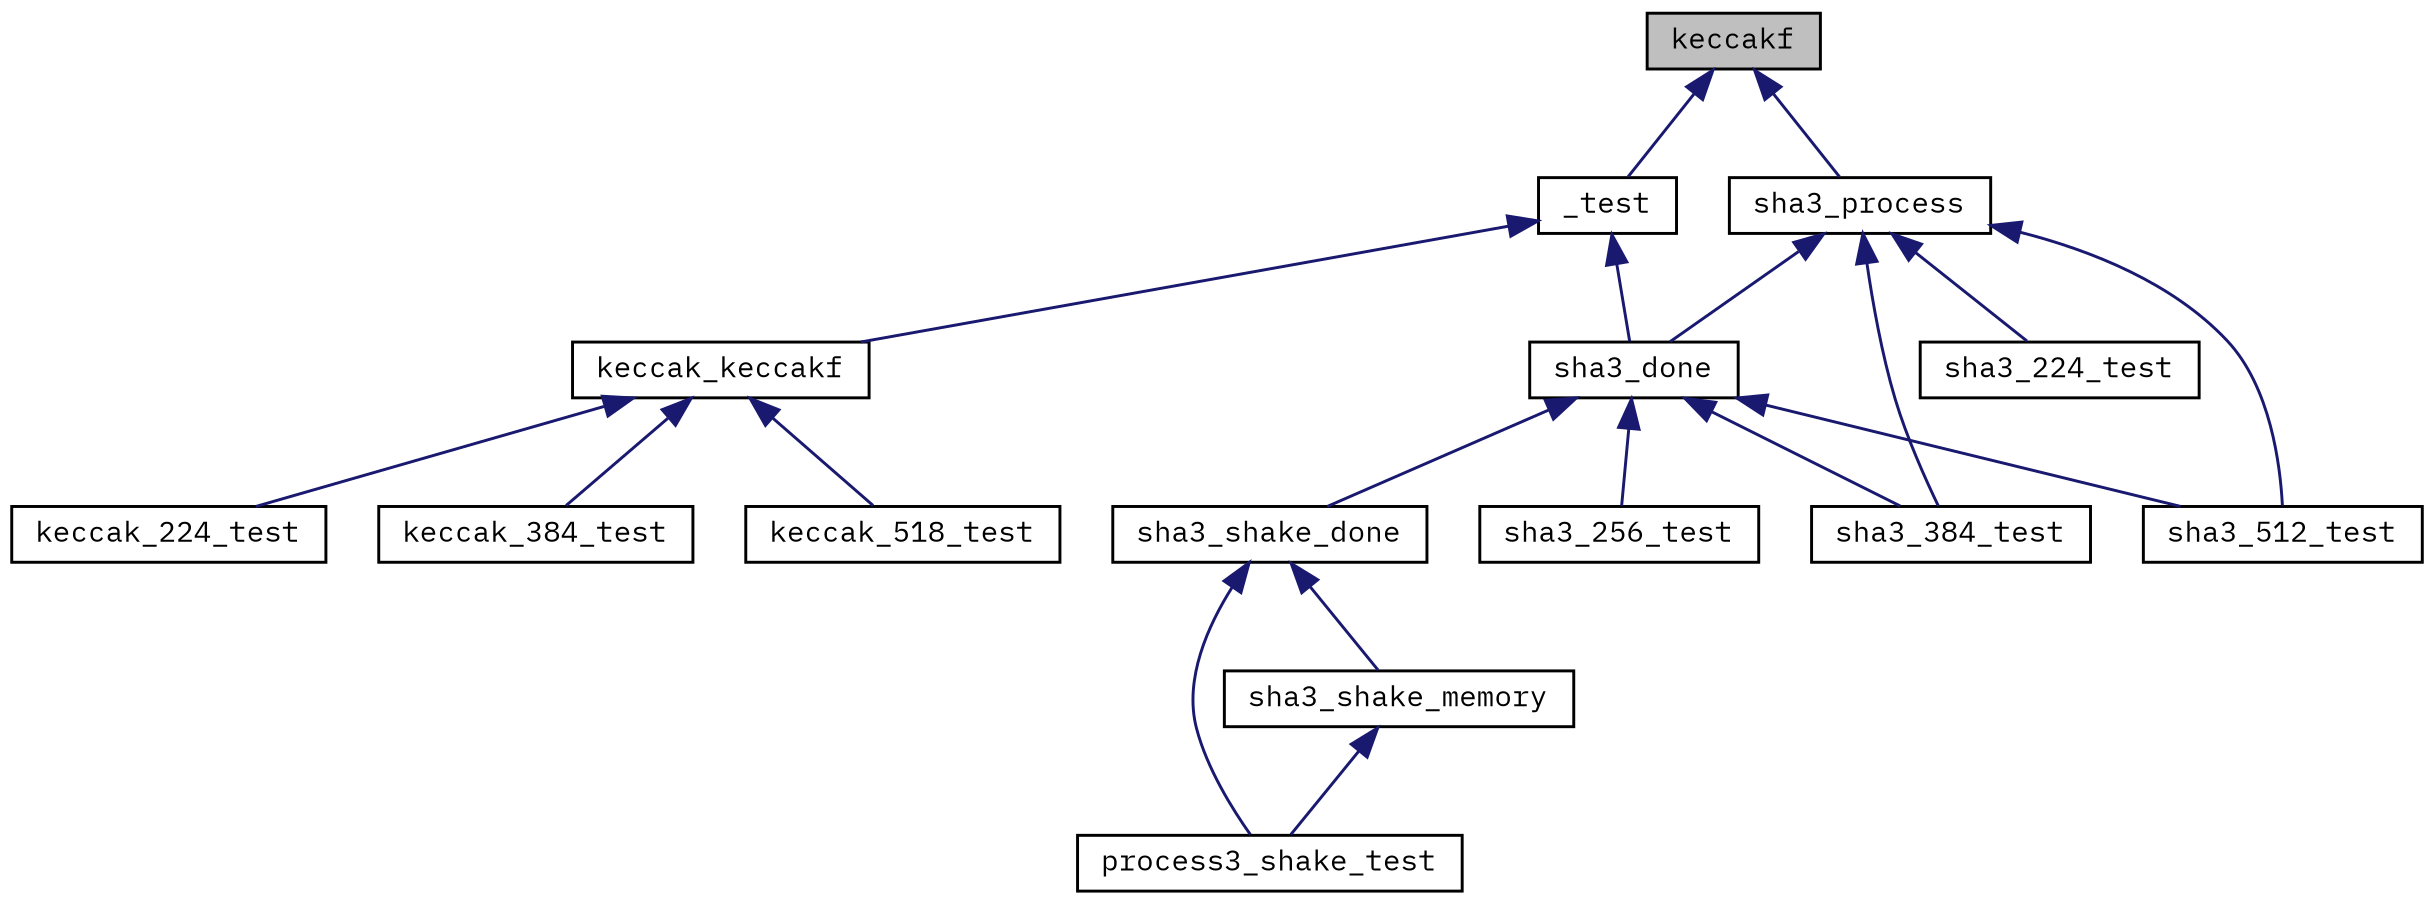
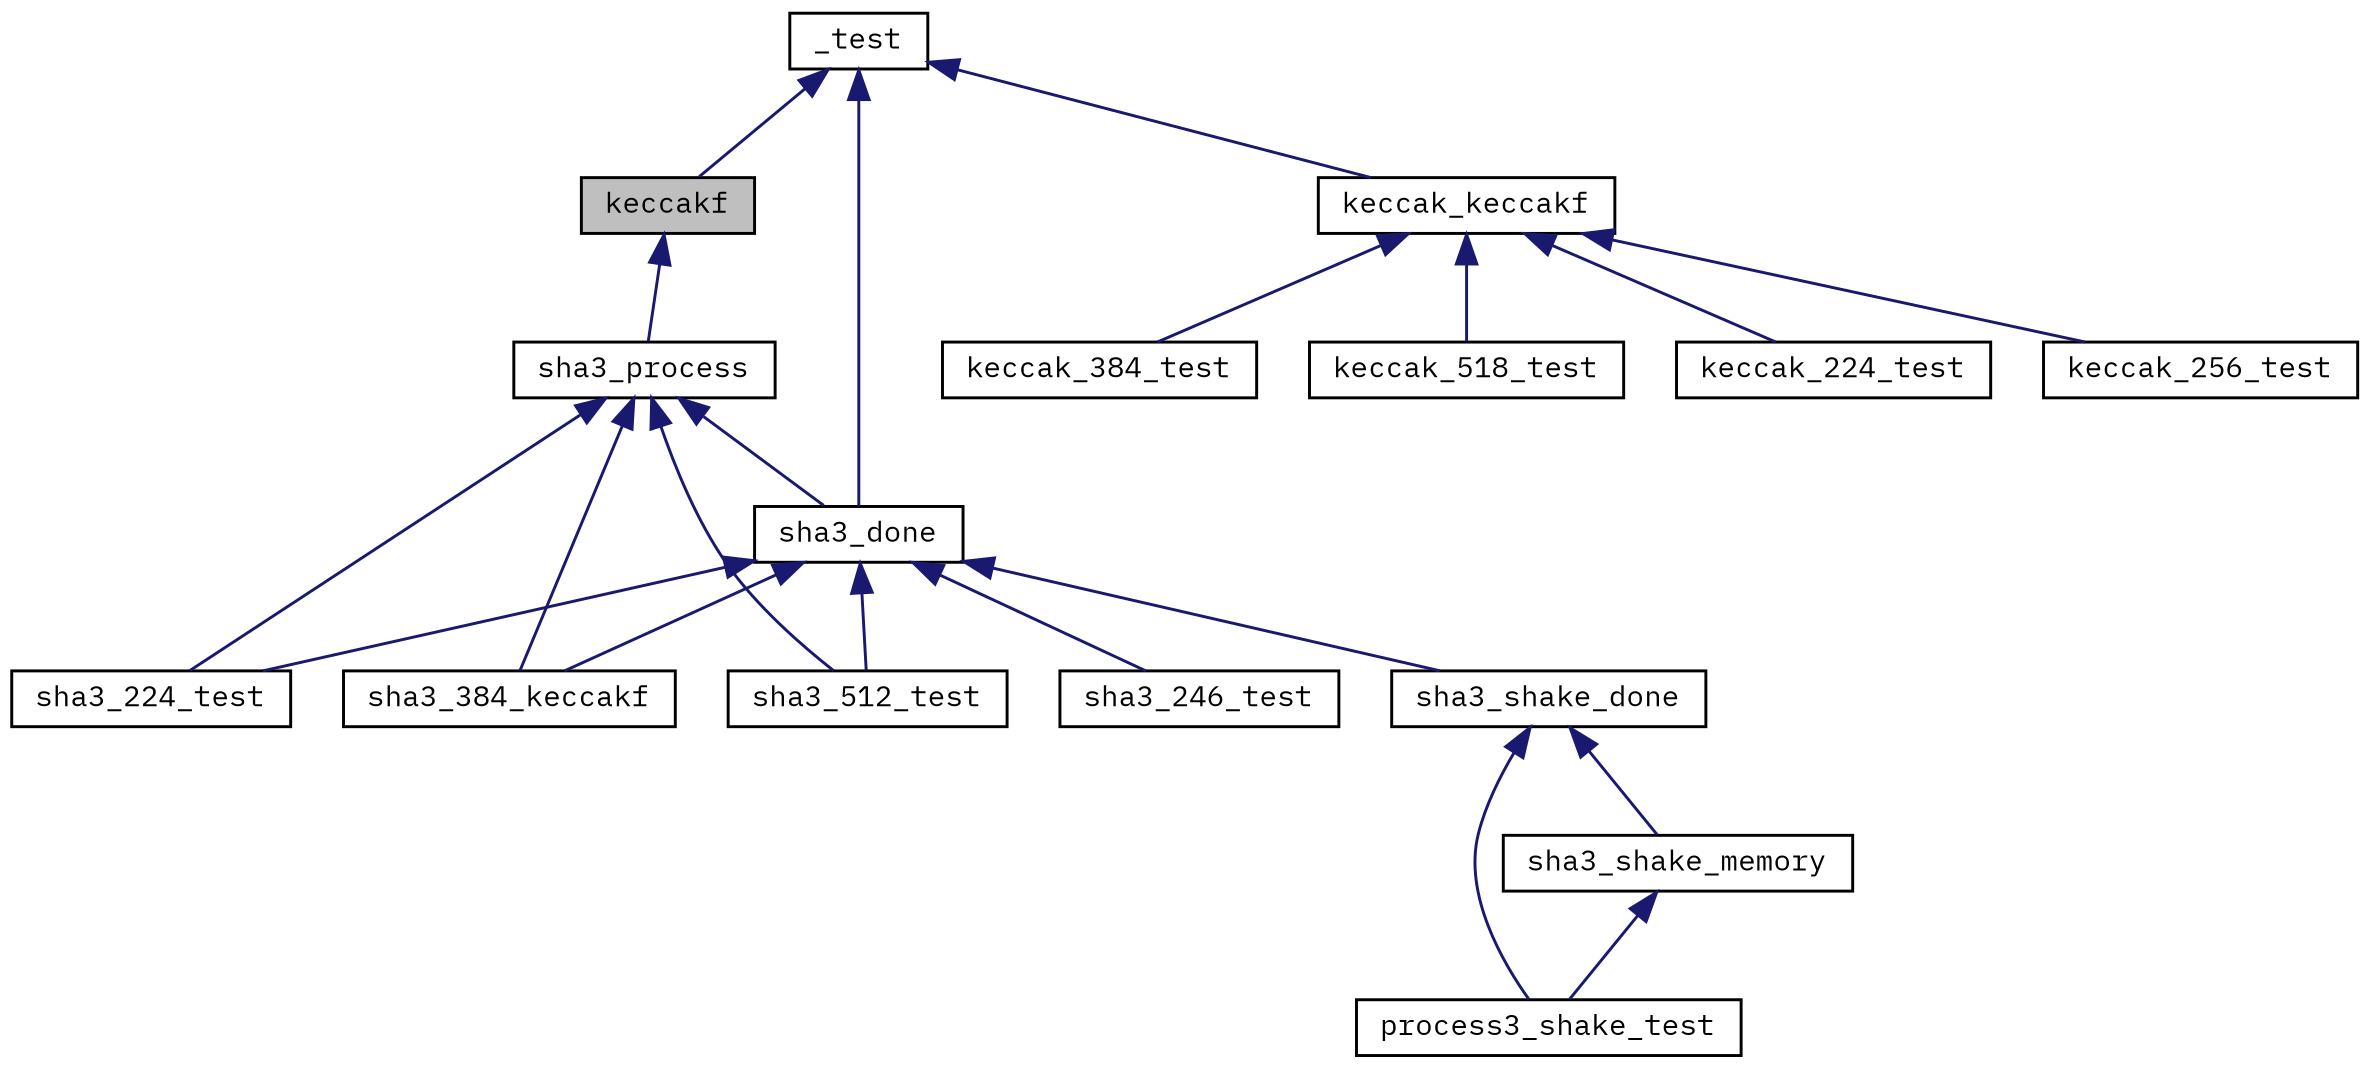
  digraph {
    fontname="IBM Plex Mono"
    rankdir=TB
    node [color=black fillcolor=white fontname="IBM Plex Mono" fontsize=10 shape=record style=filled]
    edge [color=midnightblue dir=back fontname="IBM Plex Mono" fontsize=10 labelfontname=Helvetica labelfontsize=10 style=solid]
    n1 [fillcolor=grey75 fontcolor=black height=0.2 label=keccakf width=0.4]
    n2 [height=0.2 label=_test width=0.4]
    n3 [height=0.2 label=sha3_process width=0.4]
    n4 [height=0.2 label=keccak_keccakf width=0.4]
    n5 [height=0.2 label=sha3_done width=0.4]
    n6 [height=0.2 label=sha3_224_test width=0.4]
-   n7 [height=0.2 label=sha3_384_test width=0.4]
+   n7 [height=0.2 label=sha3_384_keccakf width=0.4]
    n8 [height=0.2 label=sha3_512_test width=0.4]
    n9 [height=0.2 label=sha3_shake_done width=0.4]
    n10 [height=0.2 label=sha3_shake_memory width=0.4]
    n11 [height=0.2 label=process3_shake_test width=0.4]
    n12 [height=0.2 label=keccak_224_test width=0.4]
+   n13 [height=0.2 label=keccak_256_test width=0.4]
    n14 [height=0.2 label=keccak_384_test width=0.4]
    n15 [height=0.2 label=keccak_518_test width=0.4]
-   n16 [height=0.2 label=sha3_256_test width=0.4]
-   n1 -> n2
+   n16 [height=0.2 label=sha3_246_test width=0.4]
+   n2 -> n1
    n1 -> n3
    n2 -> n4
    n2 -> n5
    n3 -> n5
    n3 -> n6
    n3 -> n7
    n3 -> n8
    n4 -> n12
+   n4 -> n13
    n4 -> n14
    n4 -> n15
+   n5 -> n6
    n5 -> n7
    n5 -> n8
    n5 -> n9
    n5 -> n16
    n9 -> n10
    n9 -> n11
    n10 -> n11
  }
